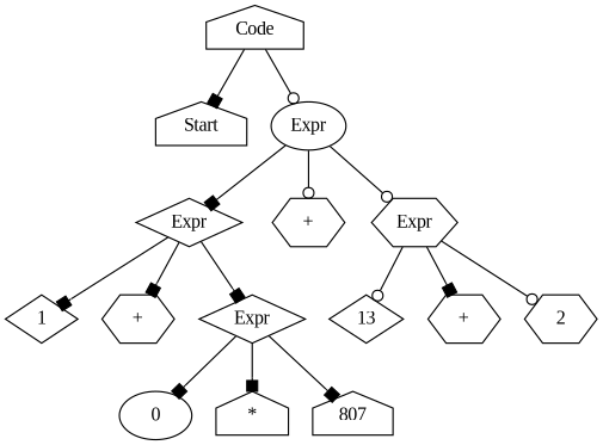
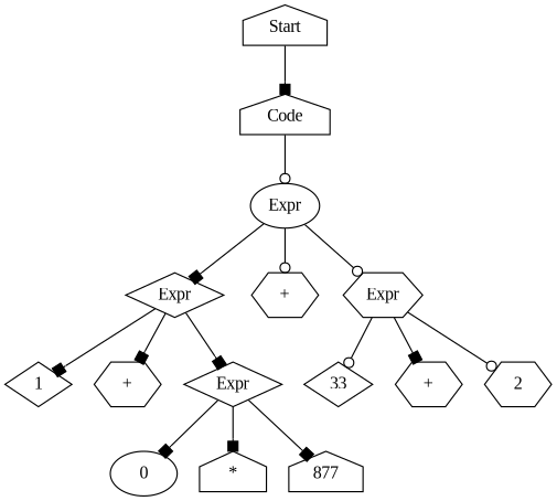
  digraph {
    fontname="Liberation Serif"
    node [fontname="Liberation Serif" shape=hexagon]
    edge [arrowhead=box fontname="Liberation Serif"]
    n1 [label=Start shape=house]
    n2 [label=Code shape=house]
    n3 [label=Expr shape=ellipse]
    n4 [label=Expr shape=diamond]
    n5 [label="+"]
    n6 [label=Expr]
    n7 [label=1 shape=diamond]
    n8 [label="+"]
    n9 [label=Expr shape=diamond]
-   n10 [label=13 shape=diamond]
+   n10 [label=33 shape=diamond]
    n11 [label="+"]
    n12 [label=2]
    n13 [label=0 shape=ellipse]
    n14 [label="*" shape=house]
-   n15 [label=807 shape=house]
-   n2 -> n1
+   n15 [label=877 shape=house]
+   n1 -> n2
    n2 -> n3 [arrowhead=odot]
    n3 -> n4
    n3 -> n5 [arrowhead=odot]
    n3 -> n6 [arrowhead=odot]
    n4 -> n7
    n4 -> n8
    n4 -> n9
    n6 -> n10 [arrowhead=odot]
    n6 -> n11
    n6 -> n12 [arrowhead=odot]
    n9 -> n13
    n9 -> n14
    n9 -> n15
  }
